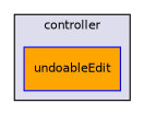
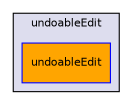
  digraph {
    compound=true
    n1 [fillcolor=orange fontname=Helvetica fontsize=10 label=undoableEdit pencolor=black shape=box style=filled color=blue]
    subgraph cluster_1 {
      bgcolor="#ddddee"
      fontname=Helvetica
      fontsize=10
-     label=controller
+     label=undoableEdit
      pencolor=black
      n1
    }
  }
